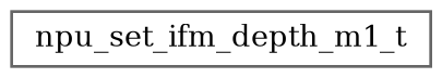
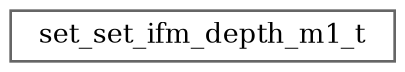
  digraph {
    rankdir=TB
    fontname="DejaVu Serif"
-   n1 [color=grey40 fillcolor=white fontname="DejaVu Serif" fontsize=10 height=0.2 label=npu_set_ifm_depth_m1_t shape=box style=filled width=0.4]
+   n1 [color=grey40 fillcolor=white fontname="DejaVu Serif" fontsize=10 height=0.2 label=set_set_ifm_depth_m1_t shape=box style=filled width=0.4]
  }
